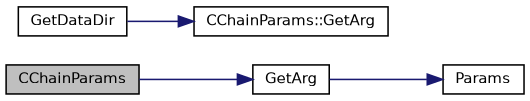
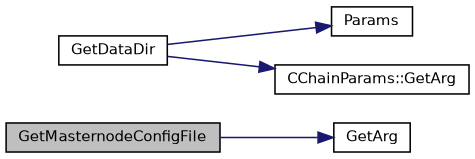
  digraph {
    rankdir=LR
    node [color=black fillcolor=white fontname=Helvetica fontsize=10 shape=record style=filled]
    edge [color=midnightblue fontname=Helvetica fontsize=10 labelfontname=Helvetica labelfontsize=10 style=solid]
-   n1 [fillcolor=grey75 fontcolor=black height=0.2 label=CChainParams width=0.4]
+   n1 [fillcolor=grey75 fontcolor=black height=0.2 label=GetMasternodeConfigFile width=0.4]
    n2 [height=0.2 label=GetArg width=0.4]
    n3 [height=0.2 label=GetDataDir width=0.4]
    n4 [height=0.2 label=Params width=0.4]
    n5 [height=0.2 label="CChainParams::GetArg" width=0.4]
    n1 -> n2
-   n2 -> n4
+   n3 -> n4
    n3 -> n5
  }
